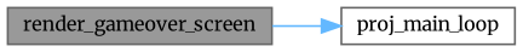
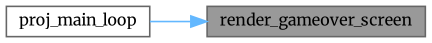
  digraph {
    rankdir=RL
    fontname=Merriweather
    node [fontname=Merriweather fontsize=10 shape=box style=filled]
    n1 [color=gray40 fillcolor=grey60 fontcolor=black height=0.2 label=render_gameover_screen width=0.4]
    n2 [color=grey40 fillcolor=white height=0.2 label=proj_main_loop width=0.4]
-   n2 -> n1 [color=steelblue1 dir=back fontname=Merriweather fontsize=10 labelfontname=Helvetica labelfontsize=10 style=solid]
+   n1 -> n2 [color=steelblue1 dir=back fontname=Merriweather fontsize=10 labelfontname=Helvetica labelfontsize=10 style=solid]
  }
